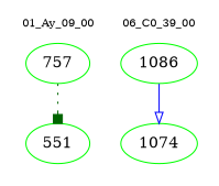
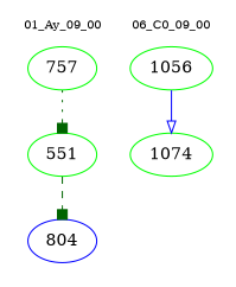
  digraph {
    node [color=green]
    edge [arrowhead=box color=darkgreen]
    n1 [label=757]
    n2 [label=551]
-   n4 [label=1086]
+   n3 [color=blue label=804]
+   n4 [label=1056]
    n5 [label=1074]
    subgraph cluster_1 {
      color=white
      fontsize=10
      label="01_Ay_09_00"
      n1
      n2
+     n3
    }
    subgraph cluster_2 {
      color=white
      fontsize=10
-     label="06_C0_39_00"
+     label="06_C0_09_00"
      n4
      n5
    }
    n1 -> n2 [style=dotted]
+   n2 -> n3 [style=dashed]
    n4 -> n5 [arrowhead=onormal color=blue style=solid]
  }
